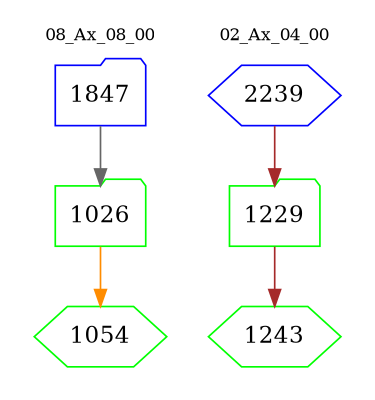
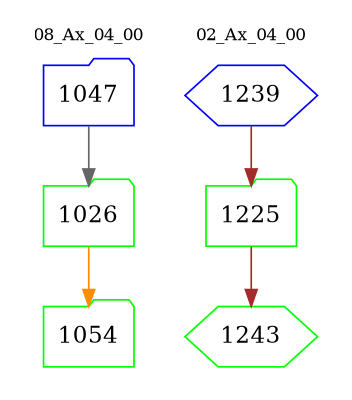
  digraph {
    node [color=green shape=folder]
    edge [color=brown]
-   n1 [color=blue label=1847]
+   n1 [color=blue label=1047]
    n2 [label=1026]
-   n3 [label=1054 shape=hexagon]
-   n4 [color=blue label=2239 shape=hexagon]
-   n5 [label=1229]
+   n3 [label=1054]
+   n4 [color=blue label=1239 shape=hexagon]
+   n5 [label=1225]
    n6 [label=1243 shape=hexagon]
    subgraph cluster_1 {
      color=white
      fontsize=10
-     label="08_Ax_08_00"
+     label="08_Ax_04_00"
      n1
      n2
      n3
    }
    subgraph cluster_2 {
      color=white
      fontsize=10
      label="02_Ax_04_00"
      n4
      n5
      n6
    }
    n1 -> n2 [color=gray40]
    n2 -> n3 [color=darkorange]
    n4 -> n5
    n5 -> n6
  }
